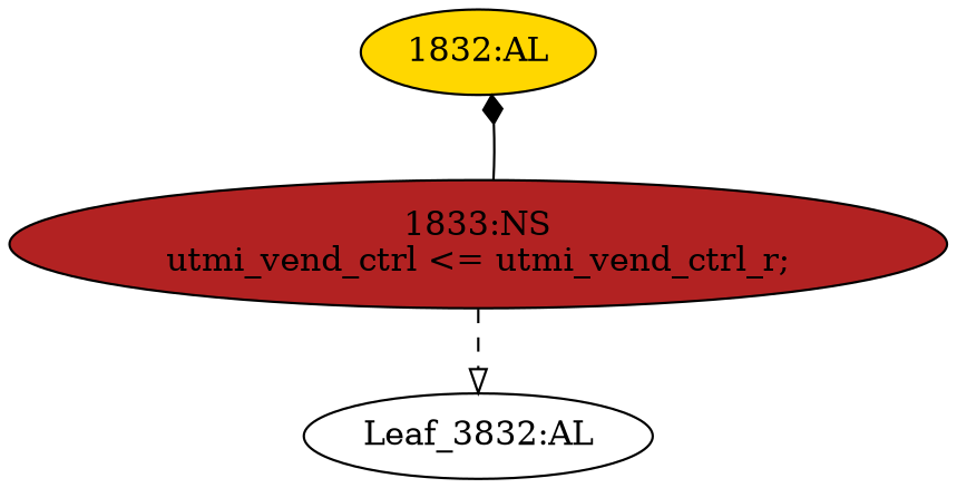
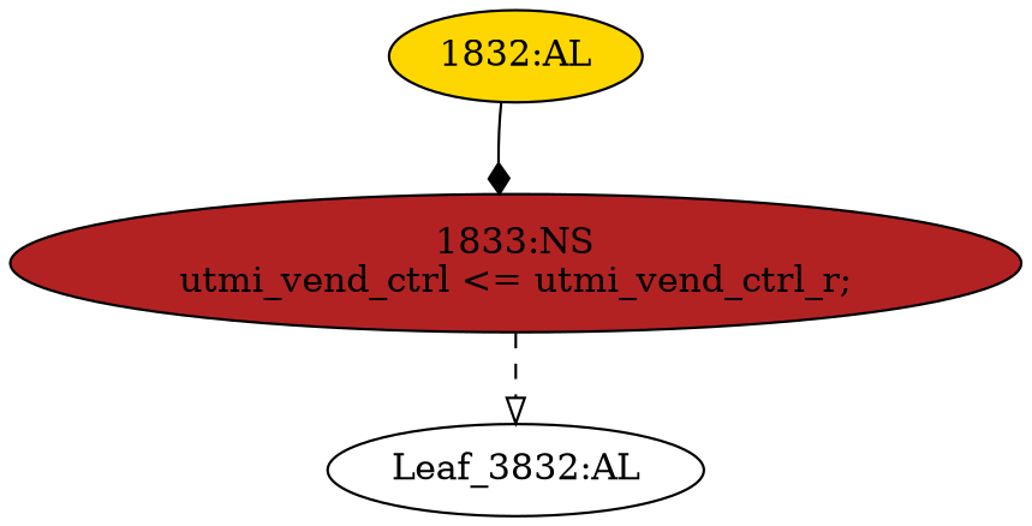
  strict digraph {
    node [style=filled]
    edge [cond="[]" lineno=None]
    n1 [ast="<pyverilog.vparser.ast.Always object at 0x7f0a38ecf5d0>" clk_sens=True fillcolor=gold label="1832:AL" sens="['clk']" statements="[]" typ=Always use_var="['utmi_vend_ctrl_r']"]
    n2 [ast="<pyverilog.vparser.ast.NonblockingSubstitution object at 0x7f0a38ecf510>" fillcolor=firebrick label="1833:NS\nutmi_vend_ctrl <= utmi_vend_ctrl_r;" statements="[<pyverilog.vparser.ast.NonblockingSubstitution object at 0x7f0a38ecf510>]" typ=NonblockingSubstitution]
    n3 [def_var="['utmi_vend_ctrl']" label="Leaf_3832:AL" style=""]
-   n2 -> n1 [arrowhead=diamond style=solid]
+   n1 -> n2 [arrowhead=diamond style=solid]
    n2 -> n3 [arrowhead=onormal style=dashed]
  }
